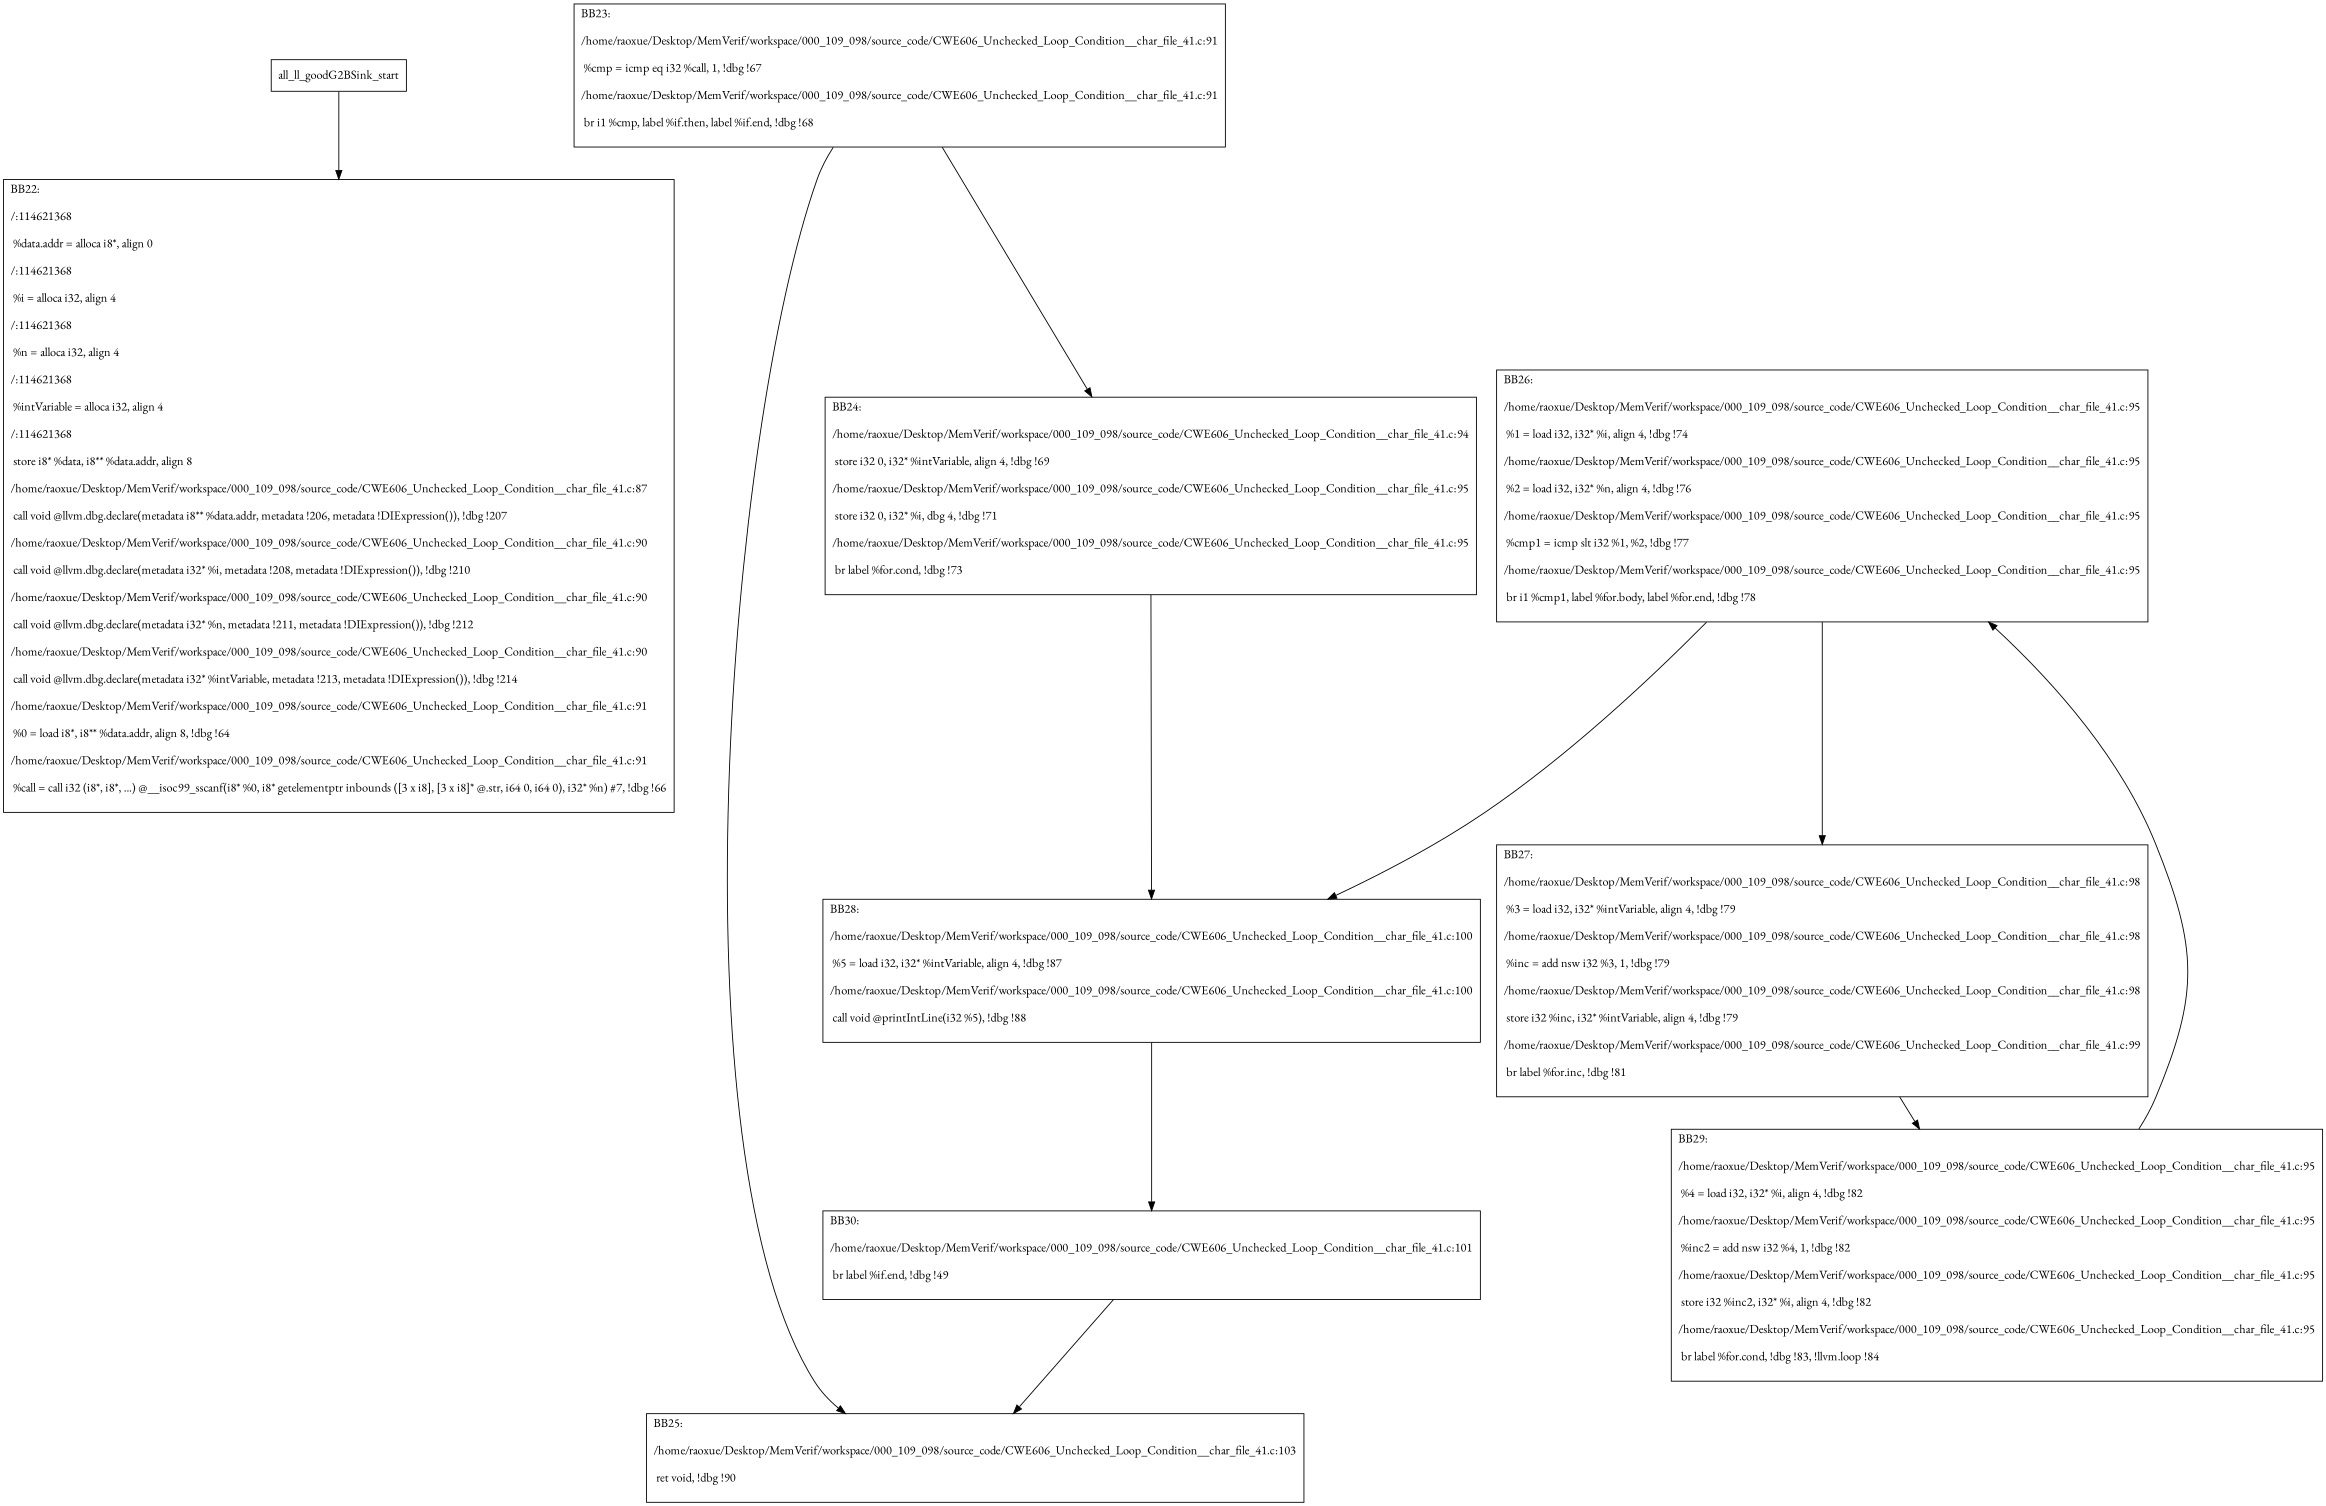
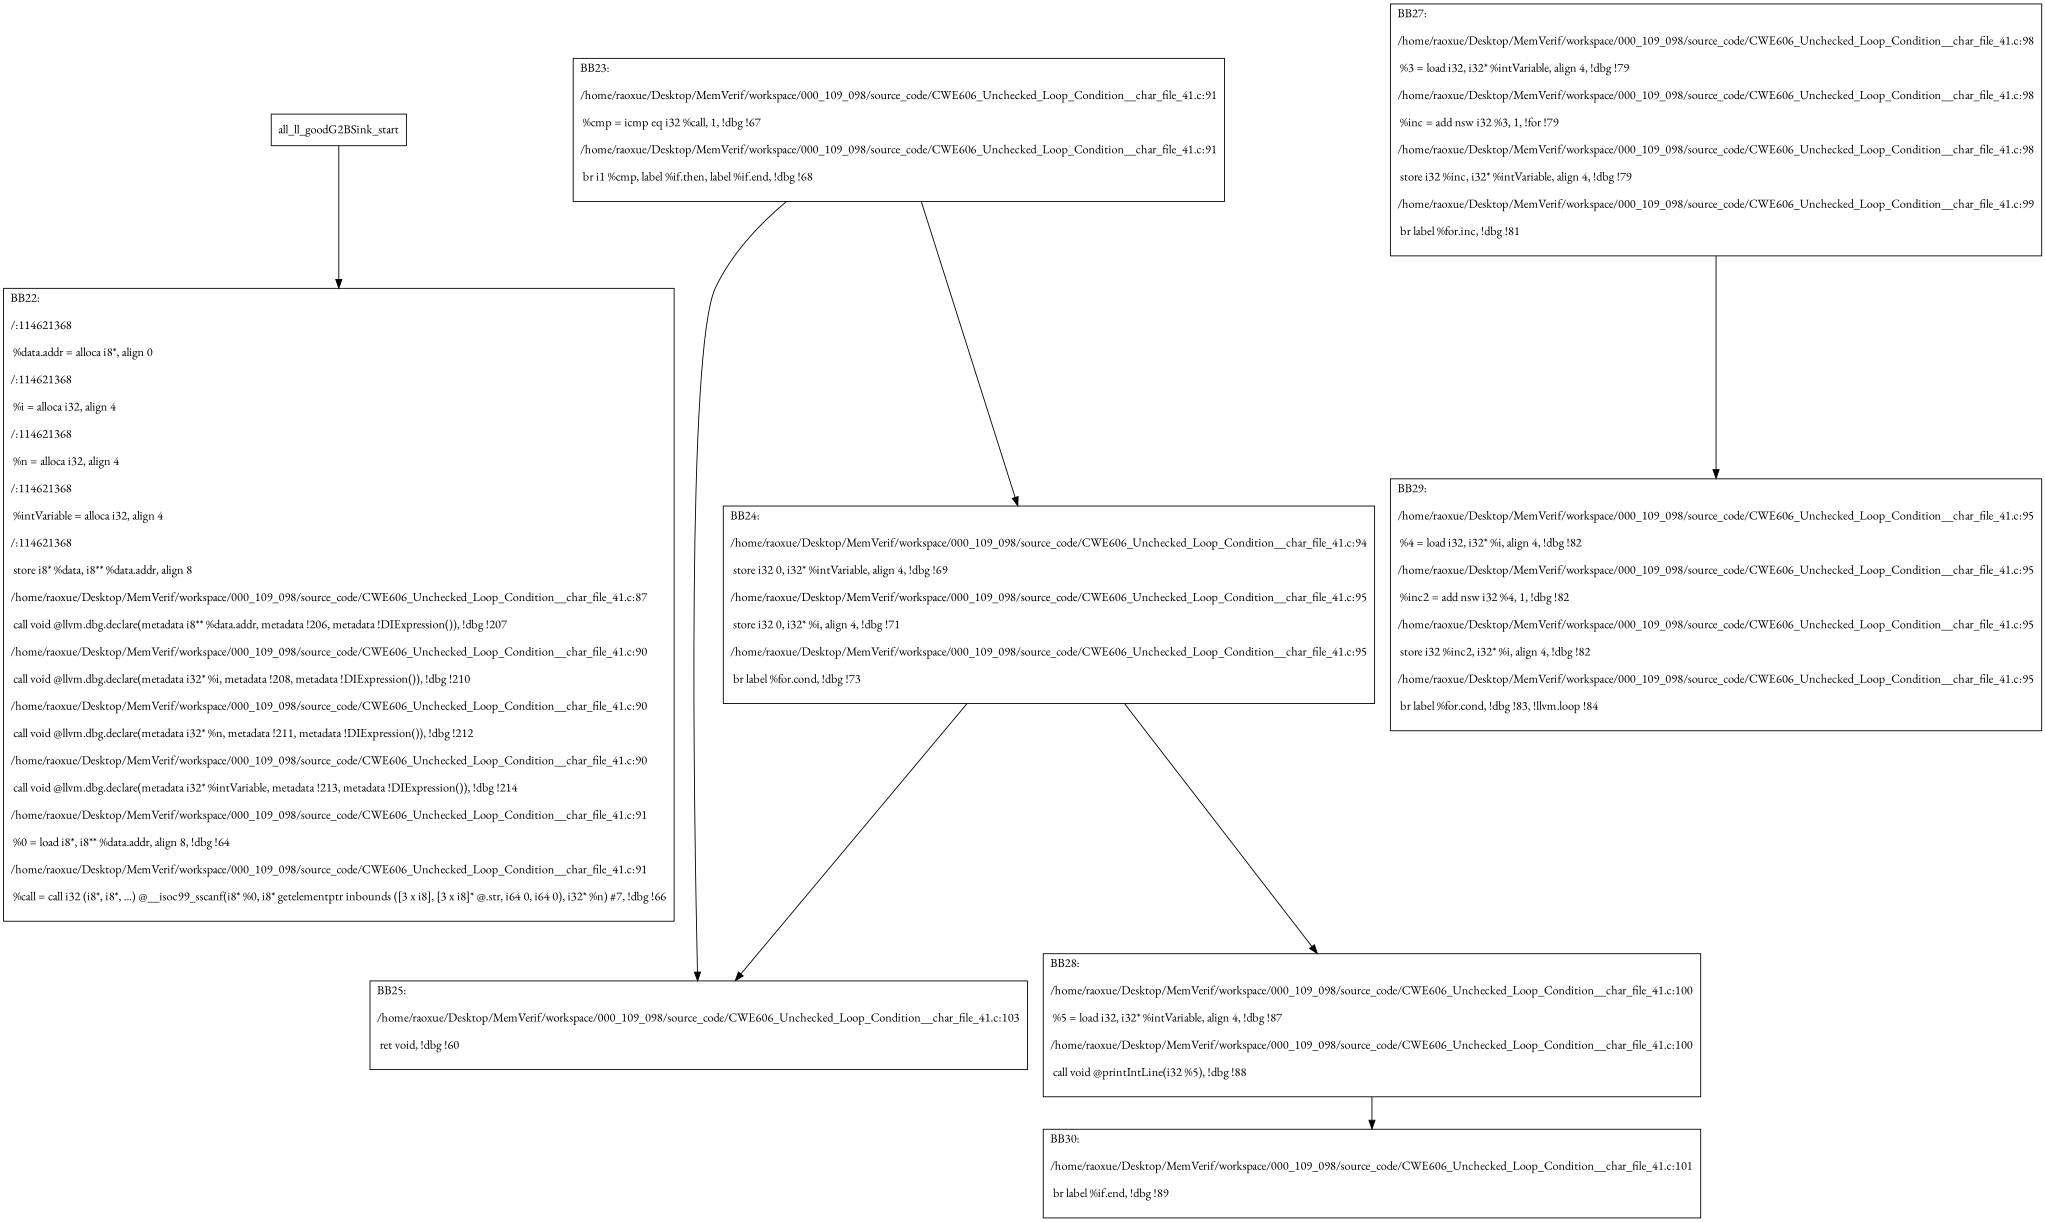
  digraph {
    fontname="EB Garamond"
    node [fontname="EB Garamond" shape=record]
    edge [fontname="EB Garamond"]
    n1 [label="{all_ll_goodG2BSink_start}"]
    n2 [label="{BB22:\l\l/:114621368\l\n  %data.addr = alloca i8*, align 0\l\n/:114621368\l\n  %i = alloca i32, align 4\l\n/:114621368\l\n  %n = alloca i32, align 4\l\n/:114621368\l\n  %intVariable = alloca i32, align 4\l\n/:114621368\l\n  store i8* %data, i8** %data.addr, align 8\l\n/home/raoxue/Desktop/MemVerif/workspace/000_109_098/source_code/CWE606_Unchecked_Loop_Condition__char_file_41.c:87\l\n  call void @llvm.dbg.declare(metadata i8** %data.addr, metadata !206, metadata !DIExpression()), !dbg !207\l\n/home/raoxue/Desktop/MemVerif/workspace/000_109_098/source_code/CWE606_Unchecked_Loop_Condition__char_file_41.c:90\l\n  call void @llvm.dbg.declare(metadata i32* %i, metadata !208, metadata !DIExpression()), !dbg !210\l\n/home/raoxue/Desktop/MemVerif/workspace/000_109_098/source_code/CWE606_Unchecked_Loop_Condition__char_file_41.c:90\l\n  call void @llvm.dbg.declare(metadata i32* %n, metadata !211, metadata !DIExpression()), !dbg !212\l\n/home/raoxue/Desktop/MemVerif/workspace/000_109_098/source_code/CWE606_Unchecked_Loop_Condition__char_file_41.c:90\l\n  call void @llvm.dbg.declare(metadata i32* %intVariable, metadata !213, metadata !DIExpression()), !dbg !214\l\n/home/raoxue/Desktop/MemVerif/workspace/000_109_098/source_code/CWE606_Unchecked_Loop_Condition__char_file_41.c:91\l\n  %0 = load i8*, i8** %data.addr, align 8, !dbg !64\l\n/home/raoxue/Desktop/MemVerif/workspace/000_109_098/source_code/CWE606_Unchecked_Loop_Condition__char_file_41.c:91\l\n  %call = call i32 (i8*, i8*, ...) @__isoc99_sscanf(i8* %0, i8* getelementptr inbounds ([3 x i8], [3 x i8]* @.str, i64 0, i64 0), i32* %n) #7, !dbg !66\l\n}"]
    n3 [label="{BB23:\l\l/home/raoxue/Desktop/MemVerif/workspace/000_109_098/source_code/CWE606_Unchecked_Loop_Condition__char_file_41.c:91\l\n  %cmp = icmp eq i32 %call, 1, !dbg !67\l\n/home/raoxue/Desktop/MemVerif/workspace/000_109_098/source_code/CWE606_Unchecked_Loop_Condition__char_file_41.c:91\l\n  br i1 %cmp, label %if.then, label %if.end, !dbg !68\l\n}"]
-   n4 [label="{BB24:\l\l/home/raoxue/Desktop/MemVerif/workspace/000_109_098/source_code/CWE606_Unchecked_Loop_Condition__char_file_41.c:94\l\n  store i32 0, i32* %intVariable, align 4, !dbg !69\l\n/home/raoxue/Desktop/MemVerif/workspace/000_109_098/source_code/CWE606_Unchecked_Loop_Condition__char_file_41.c:95\l\n  store i32 0, i32* %i, dbg 4, !dbg !71\l\n/home/raoxue/Desktop/MemVerif/workspace/000_109_098/source_code/CWE606_Unchecked_Loop_Condition__char_file_41.c:95\l\n  br label %for.cond, !dbg !73\l\n}"]
-   n5 [label="{BB25:\l\l/home/raoxue/Desktop/MemVerif/workspace/000_109_098/source_code/CWE606_Unchecked_Loop_Condition__char_file_41.c:103\l\n  ret void, !dbg !90\l\n}"]
+   n4 [label="{BB24:\l\l/home/raoxue/Desktop/MemVerif/workspace/000_109_098/source_code/CWE606_Unchecked_Loop_Condition__char_file_41.c:94\l\n  store i32 0, i32* %intVariable, align 4, !dbg !69\l\n/home/raoxue/Desktop/MemVerif/workspace/000_109_098/source_code/CWE606_Unchecked_Loop_Condition__char_file_41.c:95\l\n  store i32 0, i32* %i, align 4, !dbg !71\l\n/home/raoxue/Desktop/MemVerif/workspace/000_109_098/source_code/CWE606_Unchecked_Loop_Condition__char_file_41.c:95\l\n  br label %for.cond, !dbg !73\l\n}"]
+   n5 [label="{BB25:\l\l/home/raoxue/Desktop/MemVerif/workspace/000_109_098/source_code/CWE606_Unchecked_Loop_Condition__char_file_41.c:103\l\n  ret void, !dbg !60\l\n}"]
    n6 [label="{BB28:\l\l/home/raoxue/Desktop/MemVerif/workspace/000_109_098/source_code/CWE606_Unchecked_Loop_Condition__char_file_41.c:100\l\n  %5 = load i32, i32* %intVariable, align 4, !dbg !87\l\n/home/raoxue/Desktop/MemVerif/workspace/000_109_098/source_code/CWE606_Unchecked_Loop_Condition__char_file_41.c:100\l\n  call void @printIntLine(i32 %5), !dbg !88\l\n}"]
-   n7 [label="{BB26:\l\l/home/raoxue/Desktop/MemVerif/workspace/000_109_098/source_code/CWE606_Unchecked_Loop_Condition__char_file_41.c:95\l\n  %1 = load i32, i32* %i, align 4, !dbg !74\l\n/home/raoxue/Desktop/MemVerif/workspace/000_109_098/source_code/CWE606_Unchecked_Loop_Condition__char_file_41.c:95\l\n  %2 = load i32, i32* %n, align 4, !dbg !76\l\n/home/raoxue/Desktop/MemVerif/workspace/000_109_098/source_code/CWE606_Unchecked_Loop_Condition__char_file_41.c:95\l\n  %cmp1 = icmp slt i32 %1, %2, !dbg !77\l\n/home/raoxue/Desktop/MemVerif/workspace/000_109_098/source_code/CWE606_Unchecked_Loop_Condition__char_file_41.c:95\l\n  br i1 %cmp1, label %for.body, label %for.end, !dbg !78\l\n}"]
-   n8 [label="{BB27:\l\l/home/raoxue/Desktop/MemVerif/workspace/000_109_098/source_code/CWE606_Unchecked_Loop_Condition__char_file_41.c:98\l\n  %3 = load i32, i32* %intVariable, align 4, !dbg !79\l\n/home/raoxue/Desktop/MemVerif/workspace/000_109_098/source_code/CWE606_Unchecked_Loop_Condition__char_file_41.c:98\l\n  %inc = add nsw i32 %3, 1, !dbg !79\l\n/home/raoxue/Desktop/MemVerif/workspace/000_109_098/source_code/CWE606_Unchecked_Loop_Condition__char_file_41.c:98\l\n  store i32 %inc, i32* %intVariable, align 4, !dbg !79\l\n/home/raoxue/Desktop/MemVerif/workspace/000_109_098/source_code/CWE606_Unchecked_Loop_Condition__char_file_41.c:99\l\n  br label %for.inc, !dbg !81\l\n}"]
+   n8 [label="{BB27:\l\l/home/raoxue/Desktop/MemVerif/workspace/000_109_098/source_code/CWE606_Unchecked_Loop_Condition__char_file_41.c:98\l\n  %3 = load i32, i32* %intVariable, align 4, !dbg !79\l\n/home/raoxue/Desktop/MemVerif/workspace/000_109_098/source_code/CWE606_Unchecked_Loop_Condition__char_file_41.c:98\l\n  %inc = add nsw i32 %3, 1, !for !79\l\n/home/raoxue/Desktop/MemVerif/workspace/000_109_098/source_code/CWE606_Unchecked_Loop_Condition__char_file_41.c:98\l\n  store i32 %inc, i32* %intVariable, align 4, !dbg !79\l\n/home/raoxue/Desktop/MemVerif/workspace/000_109_098/source_code/CWE606_Unchecked_Loop_Condition__char_file_41.c:99\l\n  br label %for.inc, !dbg !81\l\n}"]
    n9 [label="{BB29:\l\l/home/raoxue/Desktop/MemVerif/workspace/000_109_098/source_code/CWE606_Unchecked_Loop_Condition__char_file_41.c:95\l\n  %4 = load i32, i32* %i, align 4, !dbg !82\l\n/home/raoxue/Desktop/MemVerif/workspace/000_109_098/source_code/CWE606_Unchecked_Loop_Condition__char_file_41.c:95\l\n  %inc2 = add nsw i32 %4, 1, !dbg !82\l\n/home/raoxue/Desktop/MemVerif/workspace/000_109_098/source_code/CWE606_Unchecked_Loop_Condition__char_file_41.c:95\l\n  store i32 %inc2, i32* %i, align 4, !dbg !82\l\n/home/raoxue/Desktop/MemVerif/workspace/000_109_098/source_code/CWE606_Unchecked_Loop_Condition__char_file_41.c:95\l\n  br label %for.cond, !dbg !83, !llvm.loop !84\l\n}"]
-   n10 [label="{BB30:\l\l/home/raoxue/Desktop/MemVerif/workspace/000_109_098/source_code/CWE606_Unchecked_Loop_Condition__char_file_41.c:101\l\n  br label %if.end, !dbg !49\l\n}"]
+   n10 [label="{BB30:\l\l/home/raoxue/Desktop/MemVerif/workspace/000_109_098/source_code/CWE606_Unchecked_Loop_Condition__char_file_41.c:101\l\n  br label %if.end, !dbg !89\l\n}"]
    n1 -> n2
    n3 -> n4
    n3 -> n5
    n4 -> n6
    n6 -> n10
-   n7 -> n6
-   n7 -> n8
    n8 -> n9
-   n9 -> n7
-   n10 -> n5
+   n4 -> n5
  }
